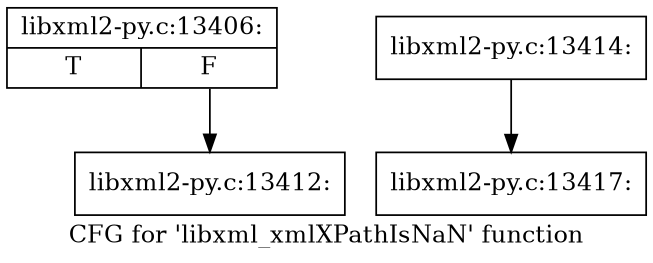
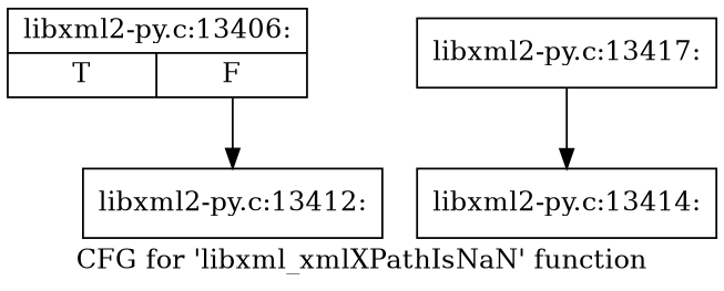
  digraph {
    label="CFG for 'libxml_xmlXPathIsNaN' function"
    node [shape=record]
    n1 [label="{libxml2-py.c:13406:|{<s0>T|<s1>F}}"]
    n2 [label="{libxml2-py.c:13412:}"]
    n3 [label="{libxml2-py.c:13414:}"]
    n4 [label="{libxml2-py.c:13417:}"]
    n1 -> n2 [tailport=s1]
-   n3 -> n4
+   n4 -> n3
  }
